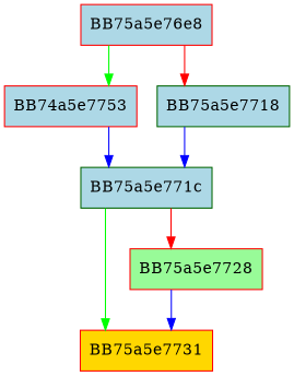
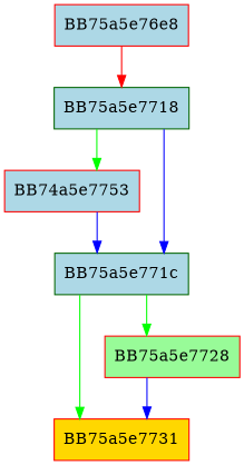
  digraph {
    splines=ortho
    node [color=red fillcolor=lightblue shape=box style=filled]
    edge [color=blue]
    n1 [label=BB74a5e7753]
    BB75a5e76e8
    BB75a5e7718 [color=darkgreen]
    BB75a5e771c [color=darkgreen]
    BB75a5e7731 [fillcolor=gold]
    BB75a5e7728 [fillcolor=palegreen]
    n1 -> BB75a5e771c
-   BB75a5e76e8 -> n1 [color=green]
+   BB75a5e7718 -> n1 [color=green]
    BB75a5e76e8 -> BB75a5e7718 [color=red]
    BB75a5e7718 -> BB75a5e771c
    BB75a5e771c -> BB75a5e7731 [color=green]
-   BB75a5e771c -> BB75a5e7728 [color=red]
+   BB75a5e771c -> BB75a5e7728 [color=green]
    BB75a5e7728 -> BB75a5e7731
  }
